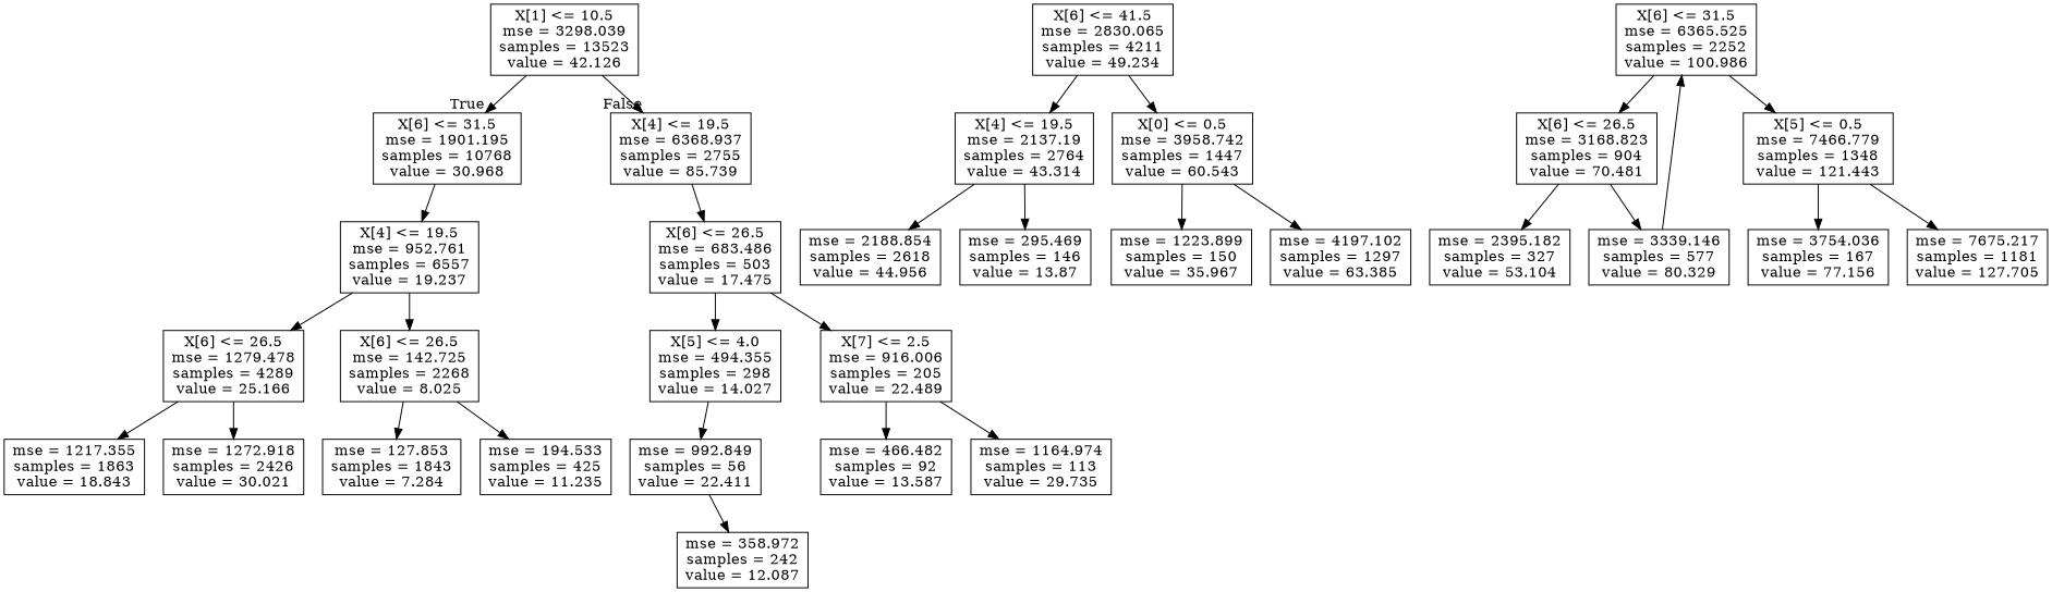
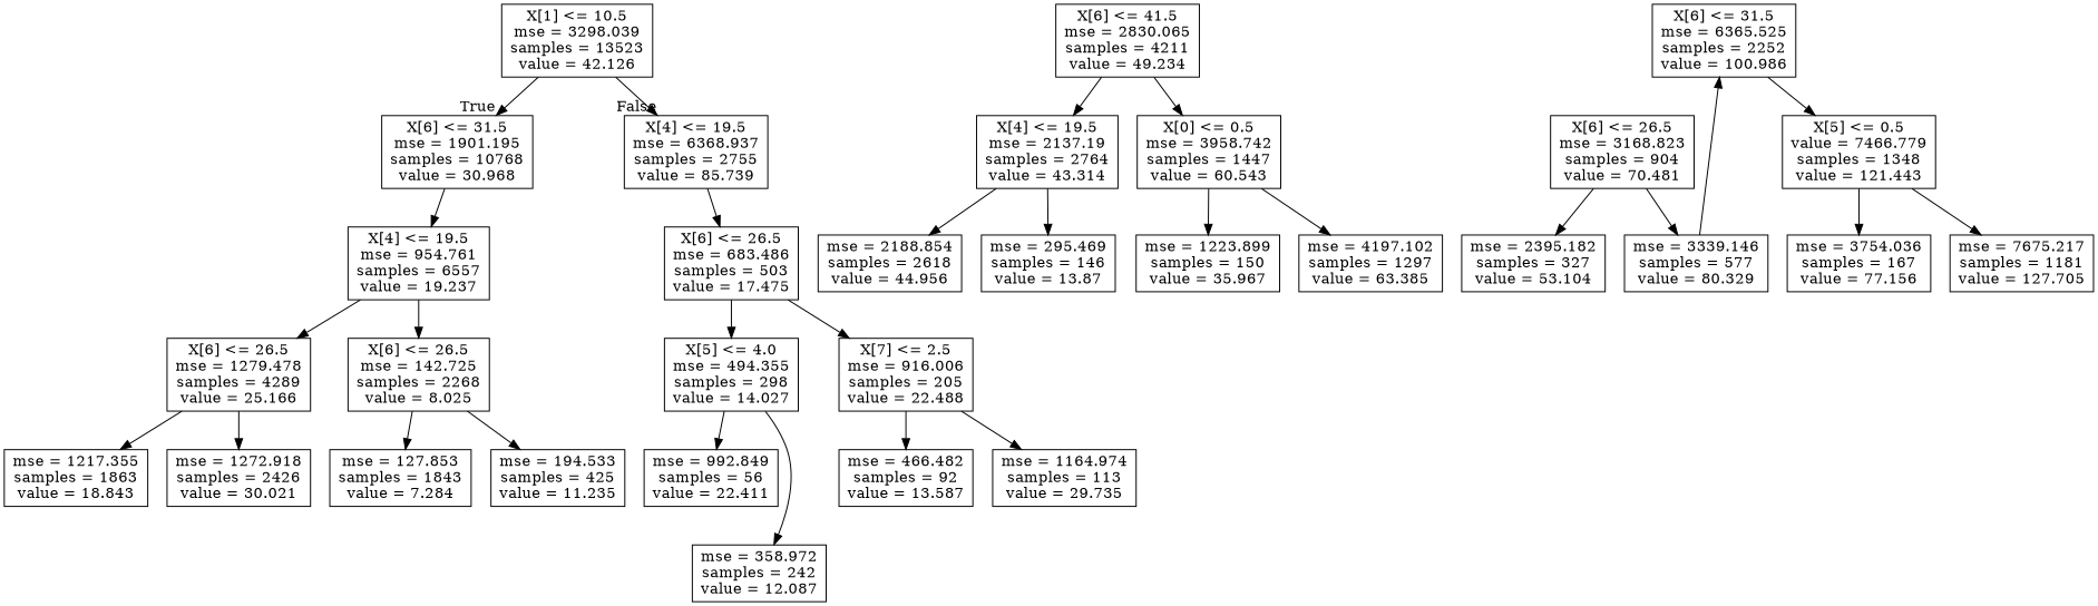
  digraph {
    node [shape=box]
    n1 [label="X[1] <= 10.5\nmse = 3298.039\nsamples = 13523\nvalue = 42.126"]
    n2 [label="X[6] <= 31.5\nmse = 1901.195\nsamples = 10768\nvalue = 30.968"]
    n3 [label="X[4] <= 19.5\nmse = 6368.937\nsamples = 2755\nvalue = 85.739"]
-   n4 [label="X[4] <= 19.5\nmse = 952.761\nsamples = 6557\nvalue = 19.237"]
+   n4 [label="X[4] <= 19.5\nmse = 954.761\nsamples = 6557\nvalue = 19.237"]
    n5 [label="X[6] <= 26.5\nmse = 683.486\nsamples = 503\nvalue = 17.475"]
    n6 [label="X[6] <= 26.5\nmse = 1279.478\nsamples = 4289\nvalue = 25.166"]
    n7 [label="X[6] <= 26.5\nmse = 142.725\nsamples = 2268\nvalue = 8.025"]
    n8 [label="X[6] <= 41.5\nmse = 2830.065\nsamples = 4211\nvalue = 49.234"]
    n9 [label="X[4] <= 19.5\nmse = 2137.19\nsamples = 2764\nvalue = 43.314"]
    n10 [label="X[0] <= 0.5\nmse = 3958.742\nsamples = 1447\nvalue = 60.543"]
    n11 [label="mse = 1217.355\nsamples = 1863\nvalue = 18.843"]
    n12 [label="mse = 1272.918\nsamples = 2426\nvalue = 30.021"]
    n13 [label="mse = 127.853\nsamples = 1843\nvalue = 7.284"]
    n14 [label="mse = 194.533\nsamples = 425\nvalue = 11.235"]
    n15 [label="mse = 2188.854\nsamples = 2618\nvalue = 44.956"]
    n16 [label="mse = 295.469\nsamples = 146\nvalue = 13.87"]
    n17 [label="mse = 1223.899\nsamples = 150\nvalue = 35.967"]
    n18 [label="mse = 4197.102\nsamples = 1297\nvalue = 63.385"]
    n19 [label="X[6] <= 31.5\nmse = 6365.525\nsamples = 2252\nvalue = 100.986"]
    n20 [label="X[6] <= 26.5\nmse = 3168.823\nsamples = 904\nvalue = 70.481"]
-   n21 [label="X[5] <= 0.5\nmse = 7466.779\nsamples = 1348\nvalue = 121.443"]
+   n21 [label="X[5] <= 0.5\nvalue = 7466.779\nsamples = 1348\nvalue = 121.443"]
    n22 [label="X[5] <= 4.0\nmse = 494.355\nsamples = 298\nvalue = 14.027"]
-   n23 [label="X[7] <= 2.5\nmse = 916.006\nsamples = 205\nvalue = 22.489"]
+   n23 [label="X[7] <= 2.5\nmse = 916.006\nsamples = 205\nvalue = 22.488"]
    n24 [label="mse = 2395.182\nsamples = 327\nvalue = 53.104"]
    n25 [label="mse = 3339.146\nsamples = 577\nvalue = 80.329"]
    n26 [label="mse = 3754.036\nsamples = 167\nvalue = 77.156"]
    n27 [label="mse = 7675.217\nsamples = 1181\nvalue = 127.705"]
    n28 [label="mse = 992.849\nsamples = 56\nvalue = 22.411"]
    n29 [label="mse = 358.972\nsamples = 242\nvalue = 12.087"]
    n30 [label="mse = 466.482\nsamples = 92\nvalue = 13.587"]
    n31 [label="mse = 1164.974\nsamples = 113\nvalue = 29.735"]
    n1 -> n2 [headlabel=True labelangle=45 labeldistance=2.5]
    n1 -> n3 [headlabel=False labelangle=-45 labeldistance=2.5]
    n2 -> n4
    n3 -> n5
    n4 -> n6
    n4 -> n7
    n5 -> n22
    n5 -> n23
    n6 -> n11
    n6 -> n12
    n7 -> n13
    n7 -> n14
    n8 -> n9
    n8 -> n10
    n9 -> n15
    n9 -> n16
    n10 -> n17
    n10 -> n18
-   n19 -> n20
    n19 -> n21
    n20 -> n24
    n20 -> n25
    n21 -> n26
    n21 -> n27
    n22 -> n28
-   n28 -> n29
+   n22 -> n29
    n23 -> n30
    n23 -> n31
    n25 -> n19
  }
